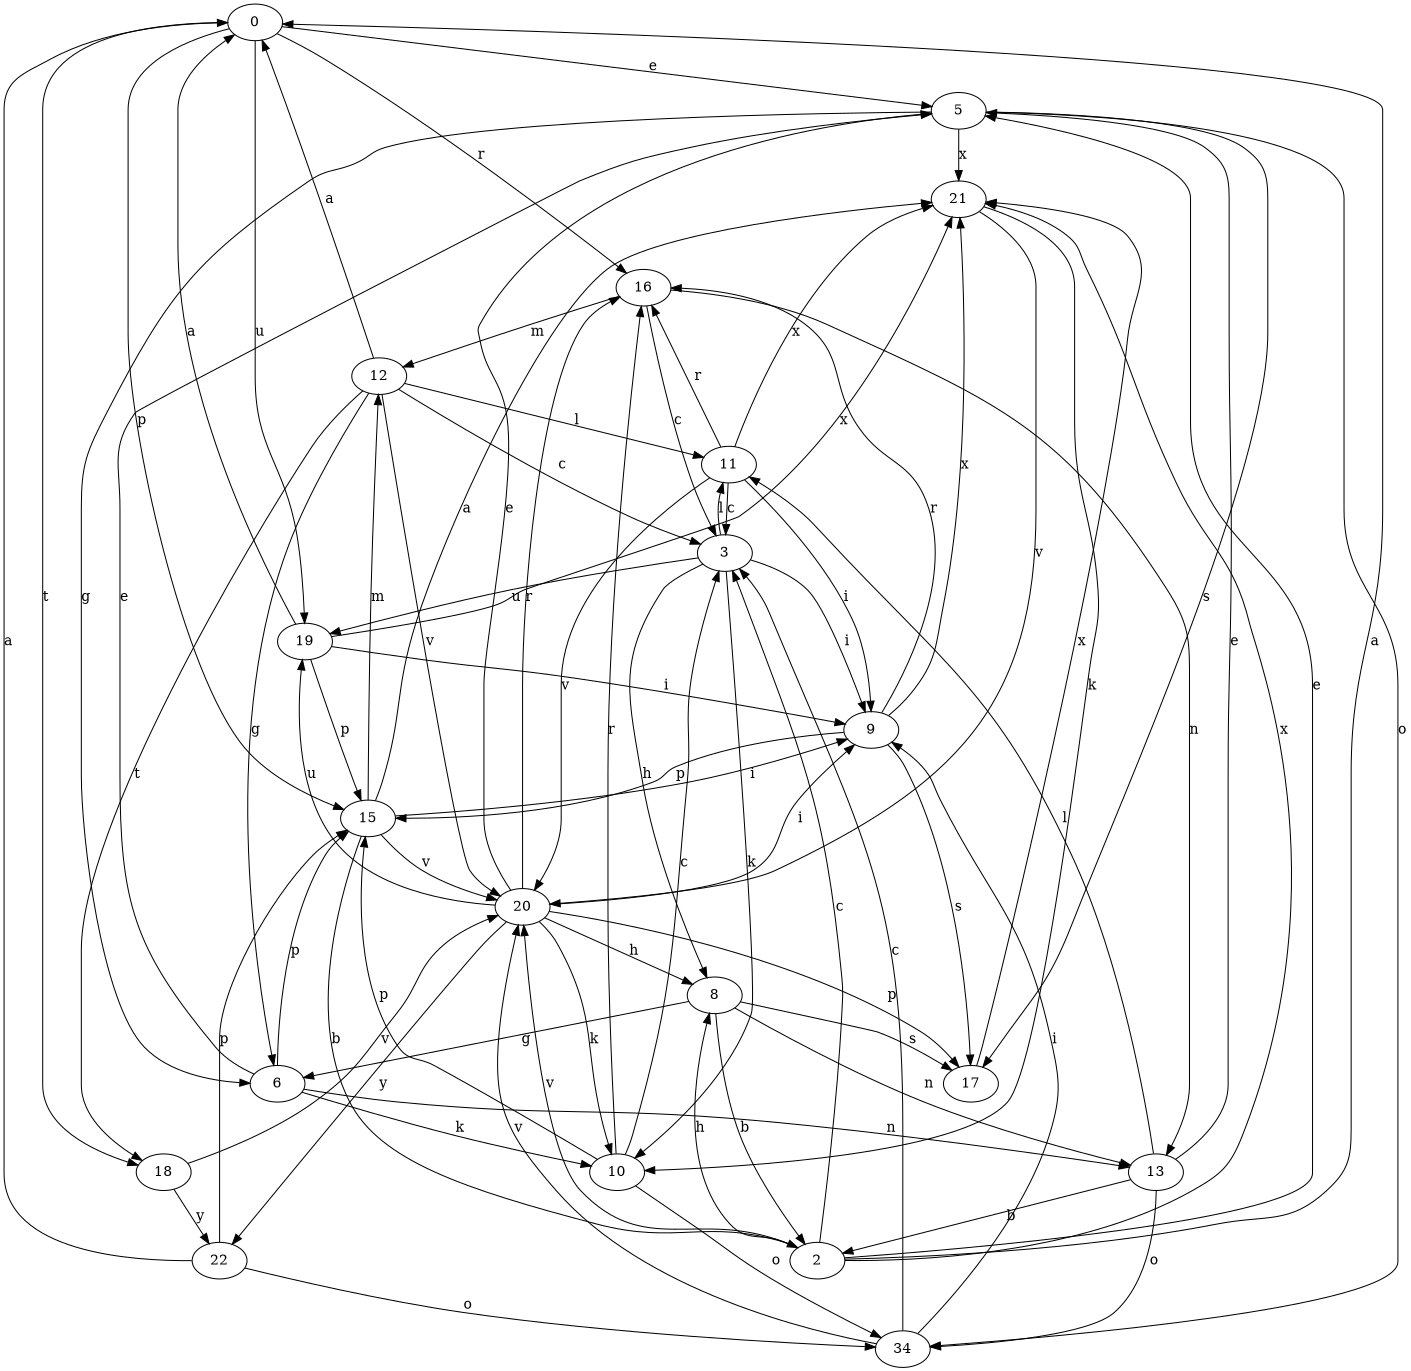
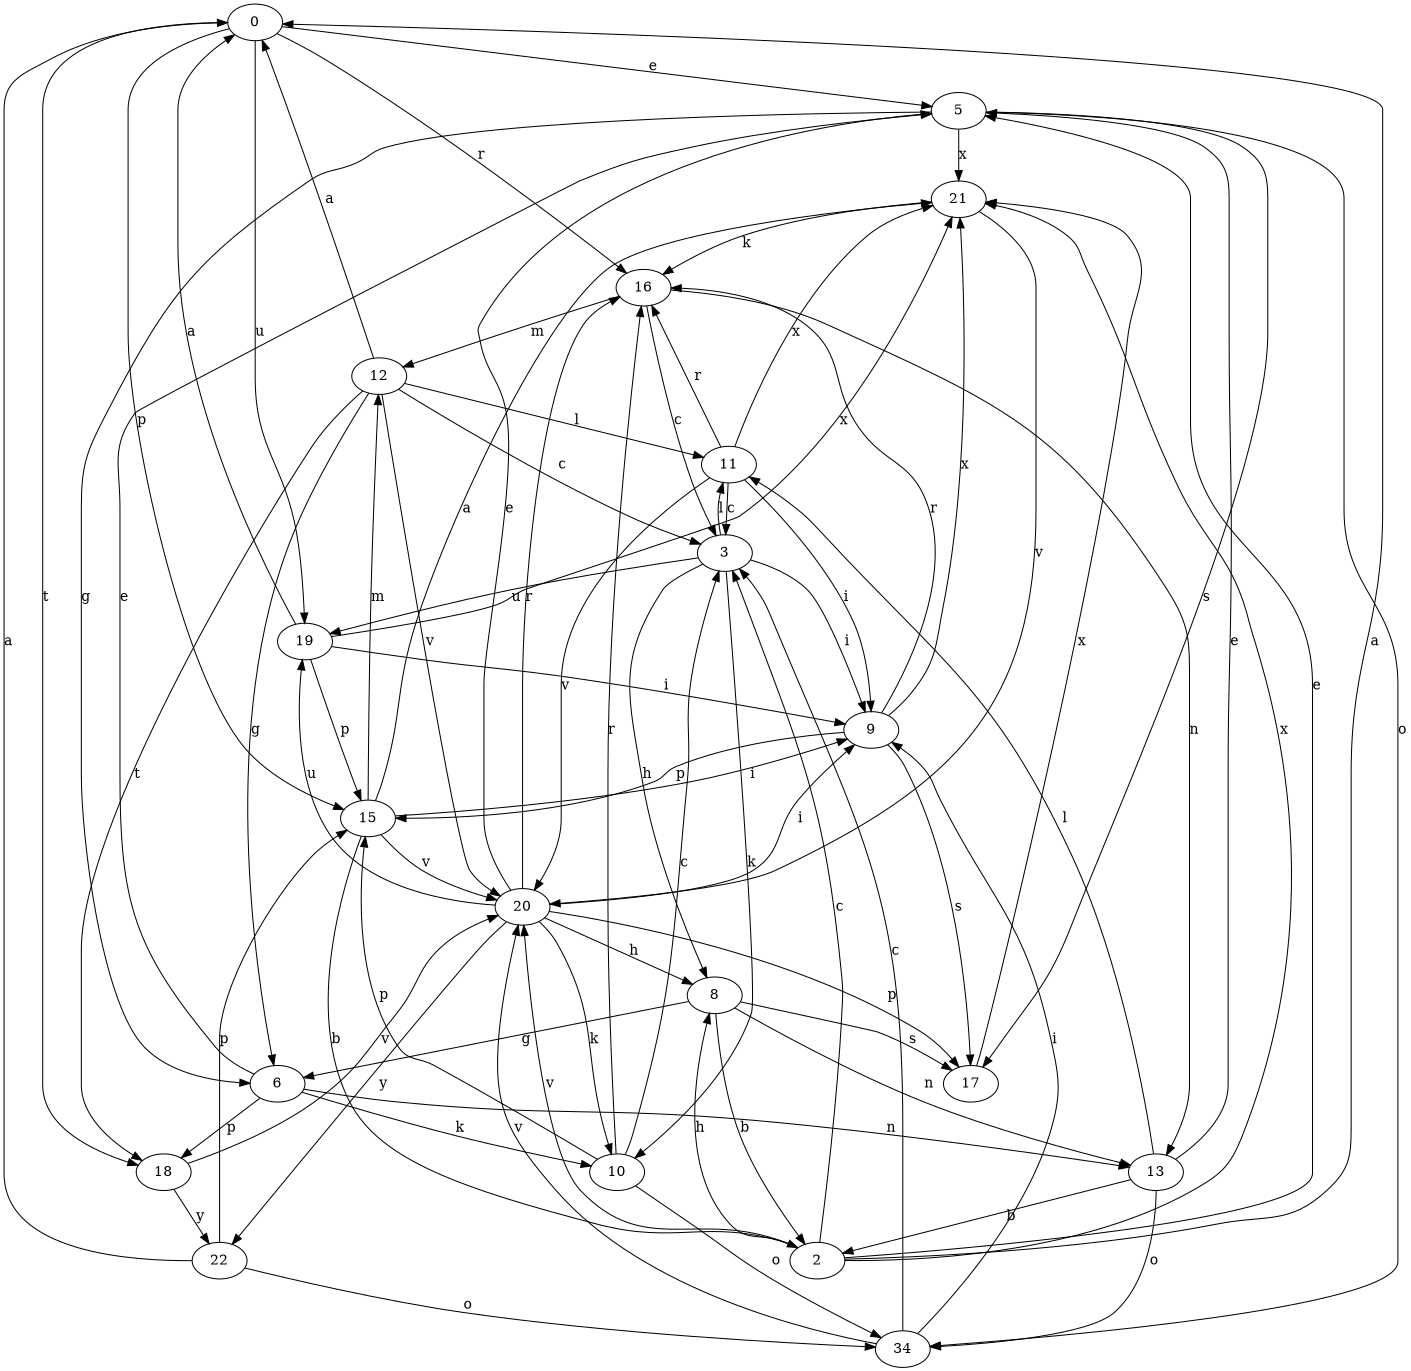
  strict digraph {
    0
    5
    15
    16
    18
    19
    21
    6
    n9 [label=34]
    17
    2
    20
    9
    12
    3
    13
    22
    8
    10
    11
    0 -> 5 [label=e]
    0 -> 15 [label=p]
    0 -> 16 [label=r]
    0 -> 18 [label=t]
    0 -> 19 [label=u]
    5 -> 21 [label=x]
    5 -> 6 [label=g]
    5 -> n9 [label=o]
    5 -> 17 [label=s]
    15 -> 21 [label=a]
    15 -> 2 [label=b]
    15 -> 20 [label=v]
    15 -> 9 [label=i]
    15 -> 12 [label=m]
    16 -> 12 [label=m]
    16 -> 3 [label=c]
    16 -> 13 [label=n]
    18 -> 20 [label=v]
    18 -> 22 [label=y]
    19 -> 0 [label=a]
    19 -> 15 [label=p]
    19 -> 21 [label=x]
    19 -> 9 [label=i]
    21 -> 20 [label=v]
-   21 -> 10 [label=k]
+   21 -> 16 [label=k]
    6 -> 5 [label=e]
-   6 -> 15 [label=p]
+   6 -> 18 [label=p]
    6 -> 13 [label=n]
    6 -> 10 [label=k]
    n9 -> 20 [label=v]
    n9 -> 9 [label=i]
    n9 -> 3 [label=c]
    17 -> 21 [label=x]
    2 -> 0 [label=a]
    2 -> 5 [label=e]
    2 -> 21 [label=x]
    2 -> 20 [label=v]
    2 -> 3 [label=c]
    2 -> 8 [label=h]
    20 -> 5 [label=e]
    20 -> 16 [label=r]
    20 -> 19 [label=u]
    20 -> 17 [label=p]
    20 -> 9 [label=i]
    20 -> 22 [label=y]
    20 -> 8 [label=h]
    20 -> 10 [label=k]
    9 -> 15 [label=p]
    9 -> 16 [label=r]
    9 -> 21 [label=x]
    9 -> 17 [label=s]
    12 -> 0 [label=a]
    12 -> 18 [label=t]
    12 -> 6 [label=g]
    12 -> 20 [label=v]
    12 -> 3 [label=c]
    12 -> 11 [label=l]
    3 -> 19 [label=u]
    3 -> 9 [label=i]
    3 -> 8 [label=h]
    3 -> 10 [label=k]
    3 -> 11 [label=l]
    13 -> 5 [label=e]
    13 -> n9 [label=o]
    13 -> 2 [label=b]
    13 -> 11 [label=l]
    22 -> 0 [label=a]
    22 -> 15 [label=p]
    22 -> n9 [label=o]
    8 -> 6 [label=g]
    8 -> 17 [label=s]
    8 -> 2 [label=b]
    8 -> 13 [label=n]
    10 -> 15 [label=p]
    10 -> 16 [label=r]
    10 -> n9 [label=o]
    10 -> 3 [label=c]
    11 -> 16 [label=r]
    11 -> 21 [label=x]
    11 -> 20 [label=v]
    11 -> 9 [label=i]
    11 -> 3 [label=c]
  }
